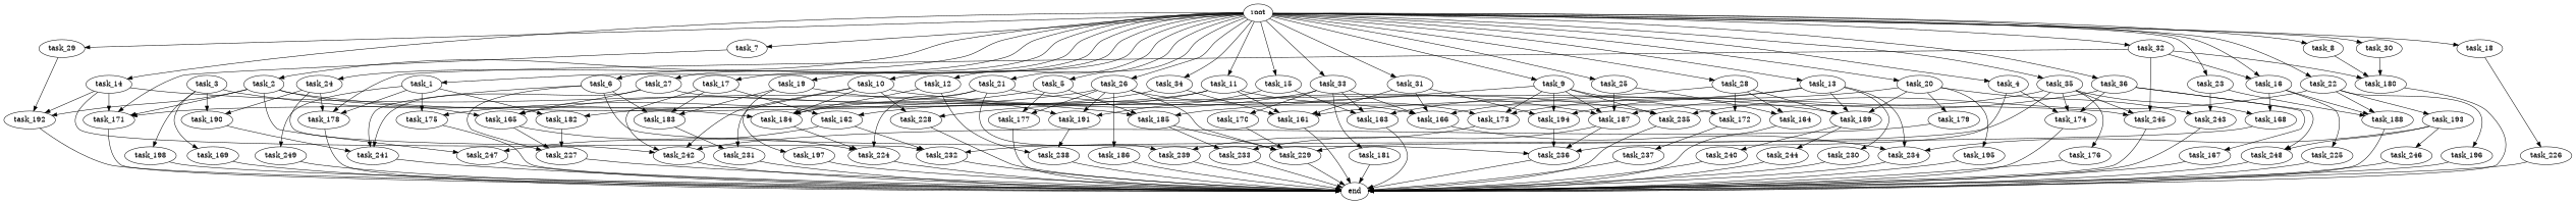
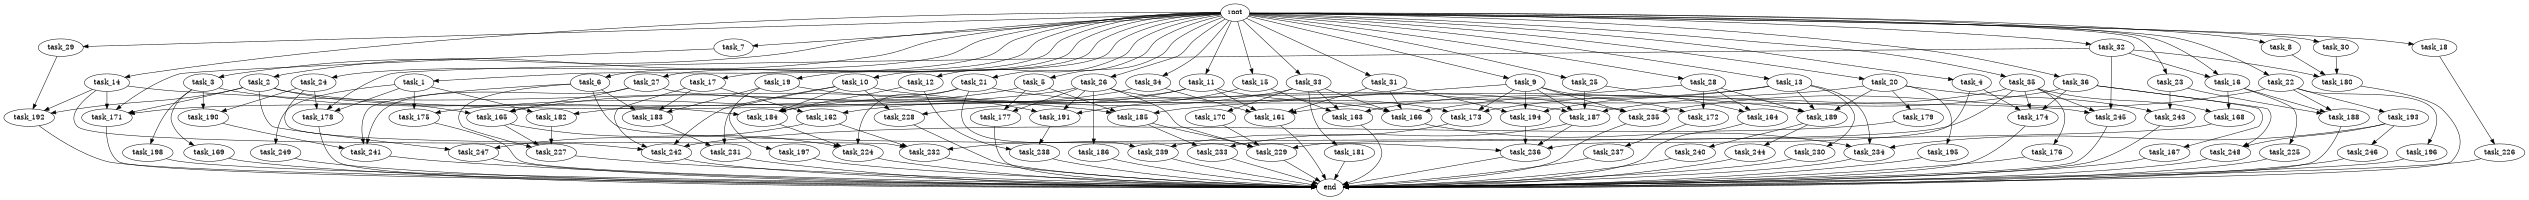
  digraph {
    root
    task_1
    task_2
    task_3
    task_4
    task_5
    task_6
    task_7
    task_8
    task_9
    task_10
    task_11
    task_12
    task_13
    task_14
    task_15
    task_16
    task_17
    task_18
    task_19
    task_20
    task_21
    task_22
    task_23
    task_24
    task_25
    task_26
    task_27
    task_28
    task_29
    task_30
    task_31
    task_32
    task_33
    task_34
    task_35
    task_36
    task_175
    task_178
    task_182
    task_249
    task_165
    task_171
    task_189
    task_192
    task_247
    task_169
    task_184
    task_190
    task_198
    task_174
    task_236
    task_177
    task_185
    task_183
    task_227
    task_241
    task_180
    task_172
    task_173
    task_187
    task_194
    task_235
    task_228
    task_231
    task_242
    task_161
    task_238
    task_230
    task_234
    task_163
    task_191
    task_168
    task_188
    task_225
    task_162
    task_226
    task_197
    task_166
    task_179
    task_195
    task_243
    task_224
    task_239
    task_193
    task_196
    task_232
    task_164
    task_186
    task_229
    task_245
    task_170
    task_181
    task_176
    task_167
    task_248
    end
    task_240
    task_244
    task_233
    task_237
    task_246
    root -> task_1
    root -> task_2
+   root -> task_3
    root -> task_4
    root -> task_5
    root -> task_6
    root -> task_7
    root -> task_8
    root -> task_9
    root -> task_10
    root -> task_11
    root -> task_12
    root -> task_13
    root -> task_14
    root -> task_15
    root -> task_16
    root -> task_17
    root -> task_18
    root -> task_19
    root -> task_20
    root -> task_21
    root -> task_22
    root -> task_23
    root -> task_24
    root -> task_25
    root -> task_26
    root -> task_27
    root -> task_28
    root -> task_29
    root -> task_30
    root -> task_31
    root -> task_32
    root -> task_33
    root -> task_34
    root -> task_35
    root -> task_36
    task_1 -> task_175
    task_1 -> task_178
    task_1 -> task_182
    task_1 -> task_249
    task_2 -> task_165
    task_2 -> task_171
    task_2 -> task_189
    task_2 -> task_192
    task_2 -> task_247
    task_3 -> task_169
    task_3 -> task_184
    task_3 -> task_190
    task_3 -> task_198
    task_4 -> task_174
    task_4 -> task_236
    task_5 -> task_175
    task_5 -> task_177
    task_5 -> task_185
    task_6 -> task_236
    task_6 -> task_183
    task_6 -> task_227
    task_6 -> task_241
    task_7 -> task_171
    task_8 -> task_180
    task_9 -> task_185
    task_9 -> task_172
    task_9 -> task_173
    task_9 -> task_187
    task_9 -> task_194
    task_9 -> task_235
    task_10 -> task_184
    task_10 -> task_187
    task_10 -> task_228
    task_10 -> task_231
    task_10 -> task_242
    task_11 -> task_182
    task_11 -> task_173
    task_11 -> task_228
    task_11 -> task_161
    task_12 -> task_184
    task_12 -> task_238
    task_13 -> task_189
    task_13 -> task_194
    task_13 -> task_161
    task_13 -> task_230
    task_13 -> task_234
    task_14 -> task_171
    task_14 -> task_192
    task_14 -> task_185
    task_14 -> task_242
    task_15 -> task_163
    task_15 -> task_191
    task_16 -> task_168
    task_16 -> task_188
    task_16 -> task_225
    task_17 -> task_183
    task_17 -> task_242
    task_17 -> task_162
    task_18 -> task_226
    task_19 -> task_183
    task_19 -> task_191
    task_19 -> task_197
    task_20 -> task_189
    task_20 -> task_166
    task_20 -> task_179
    task_20 -> task_195
    task_20 -> task_243
    task_21 -> task_171
    task_21 -> task_235
    task_21 -> task_224
    task_21 -> task_239
    task_22 -> task_235
    task_22 -> task_188
    task_22 -> task_193
    task_22 -> task_196
    task_23 -> task_188
    task_23 -> task_243
    task_24 -> task_178
    task_24 -> task_190
    task_24 -> task_232
    task_25 -> task_187
    task_25 -> task_164
    task_26 -> task_165
    task_26 -> task_177
    task_26 -> task_191
    task_26 -> task_166
    task_26 -> task_186
    task_26 -> task_229
    task_27 -> task_165
    task_27 -> task_241
    task_27 -> task_245
    task_28 -> task_189
    task_28 -> task_172
    task_28 -> task_163
    task_28 -> task_164
    task_29 -> task_192
    task_30 -> task_180
    task_31 -> task_194
    task_31 -> task_161
    task_31 -> task_166
    task_32 -> task_16
    task_32 -> task_178
    task_32 -> task_180
    task_32 -> task_245
    task_33 -> task_163
    task_33 -> task_162
    task_33 -> task_166
    task_33 -> task_170
    task_33 -> task_181
    task_34 -> task_184
    task_34 -> task_161
    task_35 -> task_174
    task_35 -> task_187
    task_35 -> task_168
    task_35 -> task_229
    task_35 -> task_245
    task_35 -> task_176
    task_36 -> task_174
    task_36 -> task_173
    task_36 -> task_167
    task_36 -> task_248
    task_175 -> end
    task_178 -> end
    task_182 -> task_227
    task_249 -> end
    task_165 -> task_227
    task_165 -> task_224
    task_171 -> end
    task_189 -> task_240
    task_189 -> task_244
    task_192 -> end
    task_247 -> end
    task_169 -> end
    task_184 -> task_224
    task_190 -> task_241
    task_198 -> end
    task_174 -> end
    task_236 -> end
    task_177 -> end
    task_185 -> task_229
    task_185 -> task_233
    task_183 -> task_231
    task_227 -> end
    task_241 -> end
    task_180 -> end
    task_172 -> task_237
    task_173 -> task_239
    task_187 -> task_236
    task_187 -> task_233
    task_194 -> task_236
    task_235 -> end
    task_228 -> end
    task_231 -> end
    task_242 -> end
    task_161 -> end
    task_238 -> end
    task_230 -> end
    task_234 -> end
    task_163 -> end
    task_191 -> task_238
    task_168 -> task_232
    task_188 -> end
    task_225 -> end
    task_162 -> task_247
    task_162 -> task_232
    task_226 -> end
    task_197 -> end
    task_166 -> task_234
    task_179 -> task_242
    task_195 -> end
    task_243 -> end
    task_224 -> end
    task_239 -> end
    task_193 -> task_234
    task_193 -> task_248
    task_193 -> task_246
    task_196 -> end
    task_232 -> end
    task_164 -> end
    task_186 -> end
    task_229 -> end
    task_245 -> end
    task_170 -> task_229
    task_181 -> end
    task_176 -> end
    task_167 -> end
    task_248 -> end
    task_240 -> end
    task_244 -> end
    task_233 -> end
    task_237 -> end
    task_246 -> end
  }
